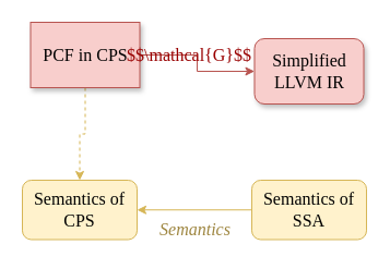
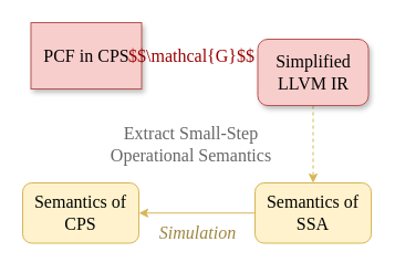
  <mxCell id="0" />
  <mxCell id="1" parent="0" />
- <mxCell id="2" value="" style="edgeStyle=orthogonalEdgeStyle;rounded=0;orthogonalLoop=1;jettySize=auto;html=1;fillColor=#f8cecc;strokeColor=#b85450;" edge="1" parent="1" source="4" target="6"><mxGeometry relative="1" as="geometry" /></mxCell>
- <mxCell id="3" value="" style="edgeStyle=orthogonalEdgeStyle;rounded=0;orthogonalLoop=1;jettySize=auto;html=1;fillColor=#fff2cc;strokeColor=#d6b656;dashed=1;" edge="1" parent="1" source="4" target="7"><mxGeometry relative="1" as="geometry" /></mxCell>
  <mxCell id="4" value="&lt;span style=&quot;color: rgb(0, 0, 0); font-family: &amp;quot;Times New Roman&amp;quot;; font-size: 16px; font-style: normal; font-variant-ligatures: normal; font-variant-caps: normal; font-weight: 400; letter-spacing: normal; orphans: 2; text-align: center; text-indent: 0px; text-transform: none; widows: 2; word-spacing: 0px; -webkit-text-stroke-width: 0px; text-decoration-thickness: initial; text-decoration-style: initial; text-decoration-color: initial; float: none; display: inline !important;&quot;&gt;PCF in CPS&lt;/span&gt;" style="rounded=0;whiteSpace=wrap;html=1;shadow=1;fillColor=#f8cecc;strokeColor=#b85450;labelBackgroundColor=none;" vertex="1" parent="1"><mxGeometry x="27.5" y="20" width="100" height="60" as="geometry" /></mxCell>
+ <mxCell id="5" value="" style="edgeStyle=orthogonalEdgeStyle;rounded=0;orthogonalLoop=1;jettySize=auto;html=1;fillColor=#fff2cc;strokeColor=#d6b656;dashed=1;" edge="1" parent="1" source="6" target="8"><mxGeometry relative="1" as="geometry" /></mxCell>
  <mxCell id="6" value="&lt;font face=&quot;Times New Roman&quot;&gt;&lt;span style=&quot;font-size: 16px;&quot;&gt;Simplified LLVM IR&lt;/span&gt;&lt;/font&gt;" style="whiteSpace=wrap;html=1;shadow=1;fillColor=#f8cecc;strokeColor=#b85450;labelBackgroundColor=none;rounded=1;" vertex="1" parent="1"><mxGeometry x="232.5" y="35" width="100" height="60" as="geometry" /></mxCell>
  <mxCell id="7" value="&lt;font style=&quot;font-size: 16px;&quot; face=&quot;Times New Roman&quot;&gt;Semantics of&lt;br style=&quot;border-color: var(--border-color); font-size: 16px;&quot;&gt;&lt;span style=&quot;font-size: 16px;&quot;&gt;CPS&lt;/span&gt;&lt;/font&gt;" style="rounded=1;whiteSpace=wrap;html=1;fillColor=#fff2cc;strokeColor=#d6b656;" vertex="1" parent="1"><mxGeometry x="20" y="165" width="105" height="54.5" as="geometry" /></mxCell>
  <mxCell id="8" value="&lt;font style=&quot;font-size: 16px;&quot; face=&quot;Times New Roman&quot;&gt;Semantics of&lt;br style=&quot;border-color: var(--border-color); font-size: 16px;&quot;&gt;SSA&lt;br&gt;&lt;/font&gt;" style="rounded=1;whiteSpace=wrap;html=1;fillColor=#fff2cc;strokeColor=#d6b656;" vertex="1" parent="1"><mxGeometry x="230" y="165" width="105" height="54.5" as="geometry" /></mxCell>
+ <mxCell id="9" value="&lt;font color=&quot;#666666&quot; face=&quot;Times New Roman&quot;&gt;&lt;span style=&quot;font-size: 16px;&quot;&gt;Extract Small-Step Operational Semantics&lt;/span&gt;&lt;/font&gt;" style="text;html=1;strokeColor=none;fillColor=none;align=center;verticalAlign=middle;whiteSpace=wrap;rounded=0;" vertex="1" parent="1"><mxGeometry x="72" y="95" width="201" height="70" as="geometry" /></mxCell>
  <mxCell id="10" value="&lt;font color=&quot;#990000&quot; style=&quot;font-size: 16px;&quot; face=&quot;Times New Roman&quot;&gt;$$\mathcal{G}$$&lt;/font&gt;" style="text;html=1;strokeColor=none;fillColor=none;align=center;verticalAlign=middle;whiteSpace=wrap;rounded=0;" vertex="1" parent="1"><mxGeometry x="137.5" y="35" width="70" height="30" as="geometry" /></mxCell>
  <mxCell id="11" value="" style="endArrow=classic;html=1;rounded=0;entryX=1;entryY=0.5;entryDx=0;entryDy=0;exitX=0;exitY=0.5;exitDx=0;exitDy=0;strokeColor=#d6b656;fillColor=#fff2cc;" edge="1" parent="1" source="8" target="7"><mxGeometry width="50" height="50" relative="1" as="geometry"><mxPoint x="142.5" y="115" as="sourcePoint" /><mxPoint x="192.5" y="65" as="targetPoint" /></mxGeometry></mxCell>
- <mxCell id="12" value="&lt;font color=&quot;#9e8640&quot; face=&quot;Times New Roman&quot;&gt;&lt;span style=&quot;font-size: 16px;&quot;&gt;&lt;i&gt;Semantics&lt;/i&gt;&lt;/span&gt;&lt;/font&gt;" style="text;html=1;strokeColor=none;fillColor=none;align=center;verticalAlign=middle;whiteSpace=wrap;rounded=0;" vertex="1" parent="1"><mxGeometry x="92.5" y="195" width="170.5" height="30" as="geometry" /></mxCell>
+ <mxCell id="12" value="&lt;font color=&quot;#9e8640&quot; face=&quot;Times New Roman&quot;&gt;&lt;span style=&quot;font-size: 16px;&quot;&gt;&lt;i&gt;Simulation&lt;/i&gt;&lt;/span&gt;&lt;/font&gt;" style="text;html=1;strokeColor=none;fillColor=none;align=center;verticalAlign=middle;whiteSpace=wrap;rounded=0;" vertex="1" parent="1"><mxGeometry x="92.5" y="195" width="170.5" height="30" as="geometry" /></mxCell>
